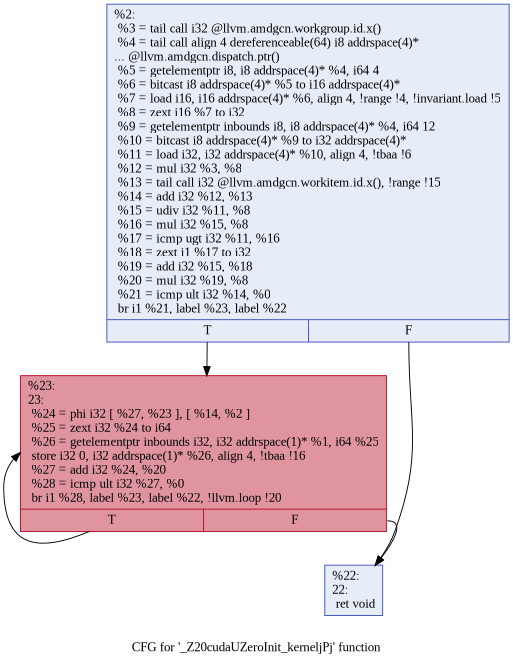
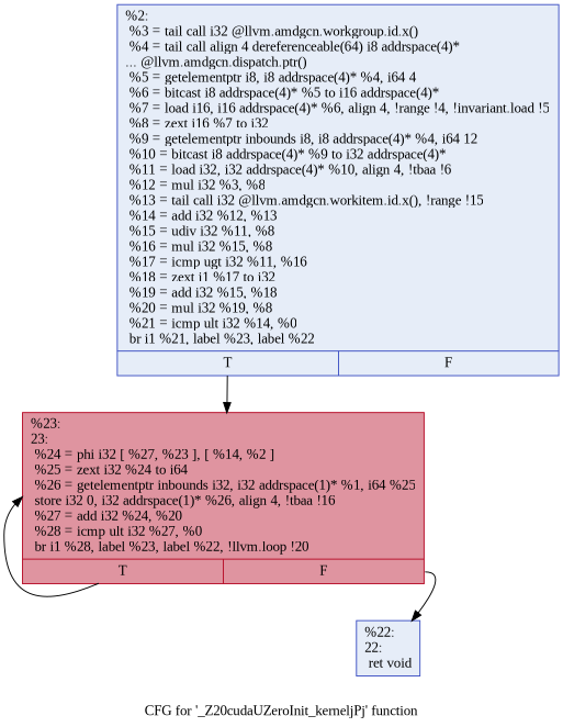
  digraph {
    label="CFG for '_Z20cudaUZeroInit_kerneljPj' function"
    fontname="Liberation Serif"
    node [color="#3d50c3ff" fillcolor="#c7d7f070" shape=record style=filled fontname="Liberation Serif"]
    edge [tailport=s0 fontname="Liberation Serif"]
    n1 [label="{%2:\l  %3 = tail call i32 @llvm.amdgcn.workgroup.id.x()\l  %4 = tail call align 4 dereferenceable(64) i8 addrspace(4)*\l... @llvm.amdgcn.dispatch.ptr()\l  %5 = getelementptr i8, i8 addrspace(4)* %4, i64 4\l  %6 = bitcast i8 addrspace(4)* %5 to i16 addrspace(4)*\l  %7 = load i16, i16 addrspace(4)* %6, align 4, !range !4, !invariant.load !5\l  %8 = zext i16 %7 to i32\l  %9 = getelementptr inbounds i8, i8 addrspace(4)* %4, i64 12\l  %10 = bitcast i8 addrspace(4)* %9 to i32 addrspace(4)*\l  %11 = load i32, i32 addrspace(4)* %10, align 4, !tbaa !6\l  %12 = mul i32 %3, %8\l  %13 = tail call i32 @llvm.amdgcn.workitem.id.x(), !range !15\l  %14 = add i32 %12, %13\l  %15 = udiv i32 %11, %8\l  %16 = mul i32 %15, %8\l  %17 = icmp ugt i32 %11, %16\l  %18 = zext i1 %17 to i32\l  %19 = add i32 %15, %18\l  %20 = mul i32 %19, %8\l  %21 = icmp ult i32 %14, %0\l  br i1 %21, label %23, label %22\l|{<s0>T|<s1>F}}"]
    n2 [color="#b70d28ff" fillcolor="#b70d2870" label="{%23:\l23:                                               \l  %24 = phi i32 [ %27, %23 ], [ %14, %2 ]\l  %25 = zext i32 %24 to i64\l  %26 = getelementptr inbounds i32, i32 addrspace(1)* %1, i64 %25\l  store i32 0, i32 addrspace(1)* %26, align 4, !tbaa !16\l  %27 = add i32 %24, %20\l  %28 = icmp ult i32 %27, %0\l  br i1 %28, label %23, label %22, !llvm.loop !20\l|{<s0>T|<s1>F}}"]
    n3 [label="{%22:\l22:                                               \l  ret void\l}"]
    n1 -> n2
-   n1 -> n3 [tailport=s1]
    n2 -> n2
    n2 -> n3 [tailport=s1]
  }
